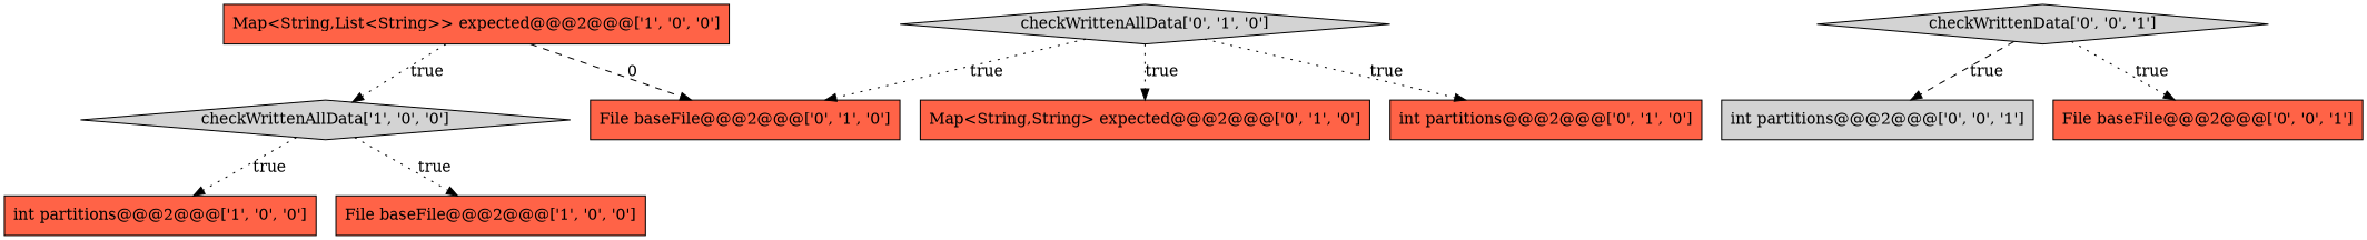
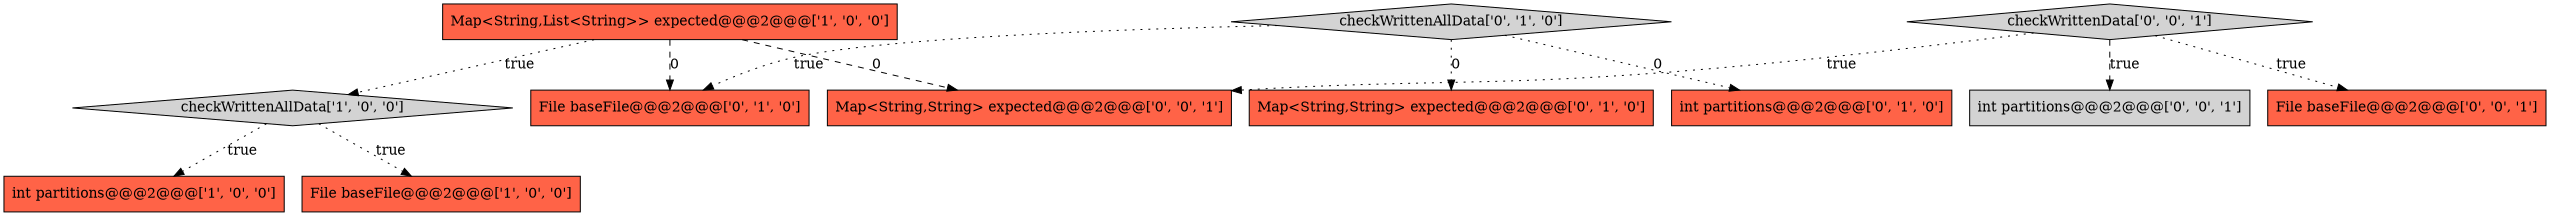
  digraph {
    node [fillcolor=tomato shape=box style=filled]
    edge [style=dotted]
    n1 [label="int partitions@@@2@@@['1', '0', '0']"]
    n2 [label="Map<String,String> expected@@@2@@@['0', '1', '0']"]
    n3 [fillcolor=lightgray label="int partitions@@@2@@@['0', '0', '1']"]
    n4 [fillcolor=lightgray label="checkWrittenAllData['0', '1', '0']" shape=diamond]
    n5 [label="int partitions@@@2@@@['0', '1', '0']"]
    n6 [label="File baseFile@@@2@@@['0', '1', '0']"]
    n7 [label="Map<String,List<String>> expected@@@2@@@['1', '0', '0']"]
+   n8 [label="Map<String,String> expected@@@2@@@['0', '0', '1']"]
    n9 [fillcolor=lightgray label="checkWrittenAllData['1', '0', '0']" shape=diamond]
    n10 [label="File baseFile@@@2@@@['1', '0', '0']"]
    n11 [label="File baseFile@@@2@@@['0', '0', '1']"]
    n12 [fillcolor=lightgray label="checkWrittenData['0', '0', '1']" shape=diamond]
-   n4 -> n2 [label=true]
-   n4 -> n5 [label=true]
+   n4 -> n2 [label=0]
+   n4 -> n5 [label=0]
    n4 -> n6 [label=true]
    n7 -> n6 [label=0 style=dashed]
+   n7 -> n8 [label=0 style=dashed]
    n7 -> n9 [label=true]
    n9 -> n1 [label=true]
    n9 -> n10 [label=true]
    n12 -> n3 [label=true style=dashed]
+   n12 -> n8 [label=true]
    n12 -> n11 [label=true]
  }
